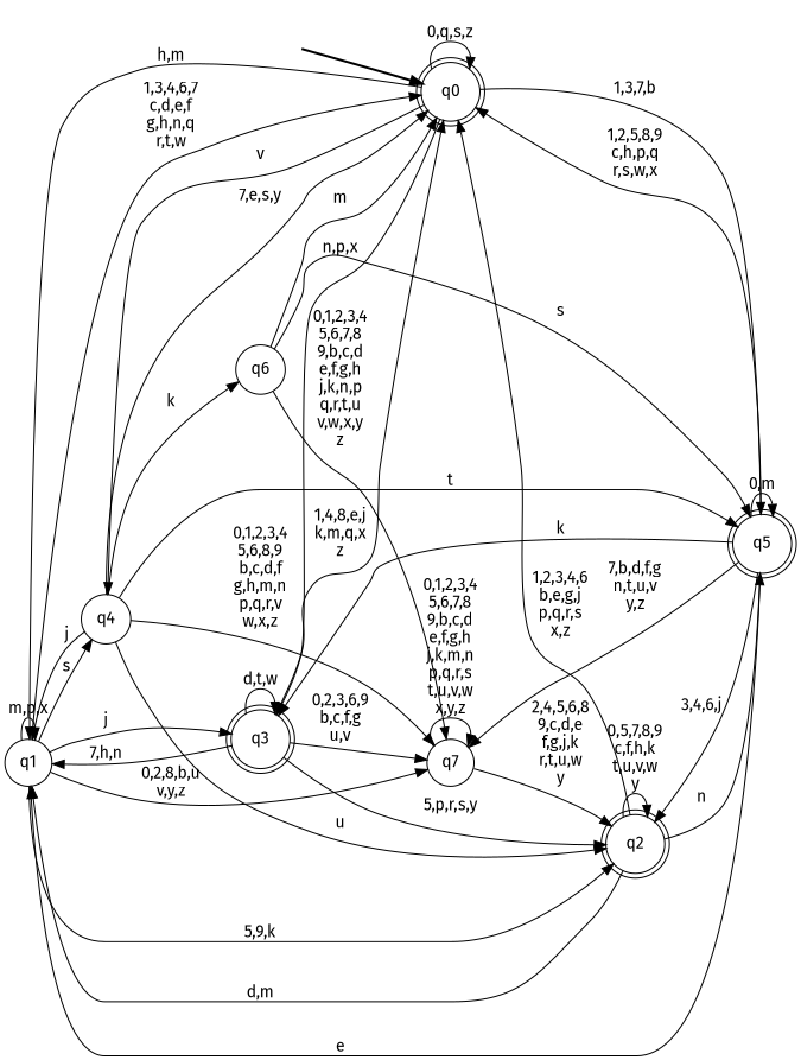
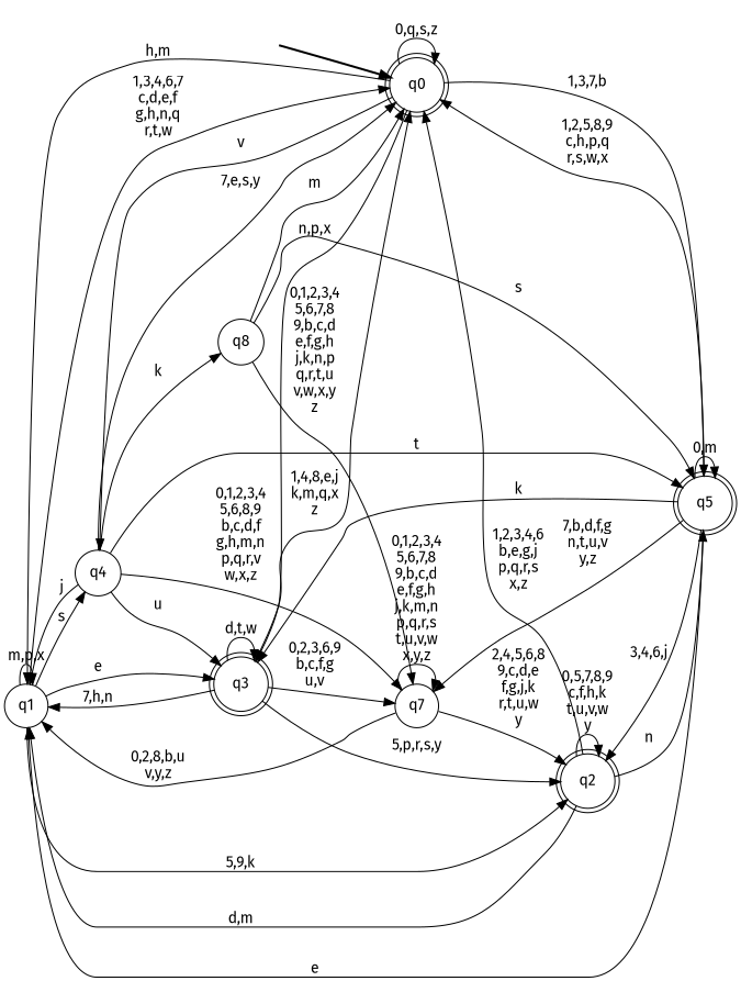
  digraph {
    fontname="Fira Sans"
    rankdir=LR
    node [fontname="Fira Sans" shape=doublecircle style="rounded,filled" color=black fillcolor=white]
    edge [fontname="Fira Sans"]
    __start0 [height=0 shape=none style=invis width=0 color="" fillcolor=""]
    n2 [label=q0]
    n3 [label=q1 shape=circle style=filled]
    n4 [label=q3]
    n5 [label=q4 shape=circle style=filled]
    n6 [label=q5]
    n7 [label=q2]
    n8 [label=q7 shape=circle style=filled]
-   n9 [label=q6 shape=circle style=filled]
+   n9 [label=q8 shape=circle style=filled]
    subgraph cluster_1 {
      nodesep=0.15
      ranksep=0.15
      style=invis
      __start0
      n2
    }
    __start0 -> n2 [penwidth=2]
    n2 -> n2 [label="0,q,s,z"]
    n2 -> n3 [label="h,m"]
    n2 -> n4 [label="n,p,x"]
    n2 -> n5 [label=v]
    n2 -> n6 [label="1,3,7,b"]
    n3 -> n2 [label="1,3,4,6,7\nc,d,e,f\ng,h,n,q\nr,t,w"]
    n3 -> n3 [label="m,p,x"]
-   n3 -> n4 [label=j]
+   n3 -> n4 [label=e]
    n3 -> n5 [label=s]
    n3 -> n7 [label="5,9,k"]
-   n3 -> n8 [label="0,2,8,b,u\nv,y,z"]
+   n8 -> n3 [label="0,2,8,b,u\nv,y,z"]
    n4 -> n2 [label="1,4,8,e,j\nk,m,q,x\nz"]
    n4 -> n3 [label="7,h,n"]
    n4 -> n4 [label="d,t,w"]
    n4 -> n7 [label="5,p,r,s,y"]
    n4 -> n8 [label="0,2,3,6,9\nb,c,f,g\nu,v"]
    n5 -> n2 [label="7,e,s,y"]
    n5 -> n3 [label=j]
    n5 -> n6 [label=t]
-   n5 -> n7 [label=u]
+   n5 -> n4 [label=u]
    n5 -> n8 [label="0,1,2,3,4\n5,6,8,9\nb,c,d,f\ng,h,m,n\np,q,r,v\nw,x,z"]
    n5 -> n9 [label=k]
    n6 -> n2 [label="1,2,5,8,9\nc,h,p,q\nr,s,w,x"]
    n6 -> n3 [label=e]
    n6 -> n4 [label=k]
    n6 -> n6 [label="0,m"]
    n6 -> n7 [label="3,4,6,j"]
    n6 -> n8 [label="7,b,d,f,g\nn,t,u,v\ny,z"]
    n7 -> n2 [label="1,2,3,4,6\nb,e,g,j\np,q,r,s\nx,z"]
    n7 -> n3 [label="d,m"]
    n7 -> n6 [label=n]
    n7 -> n7 [label="0,5,7,8,9\nc,f,h,k\nt,u,v,w\ny"]
    n8 -> n7 [label="2,4,5,6,8\n9,c,d,e\nf,g,j,k\nr,t,u,w\ny"]
    n8 -> n8 [label="0,1,2,3,4\n5,6,7,8\n9,b,c,d\ne,f,g,h\nj,k,m,n\np,q,r,s\nt,u,v,w\nx,y,z"]
    n9 -> n2 [label=m]
    n9 -> n6 [label=s]
    n9 -> n8 [label="0,1,2,3,4\n5,6,7,8\n9,b,c,d\ne,f,g,h\nj,k,n,p\nq,r,t,u\nv,w,x,y\nz"]
  }
